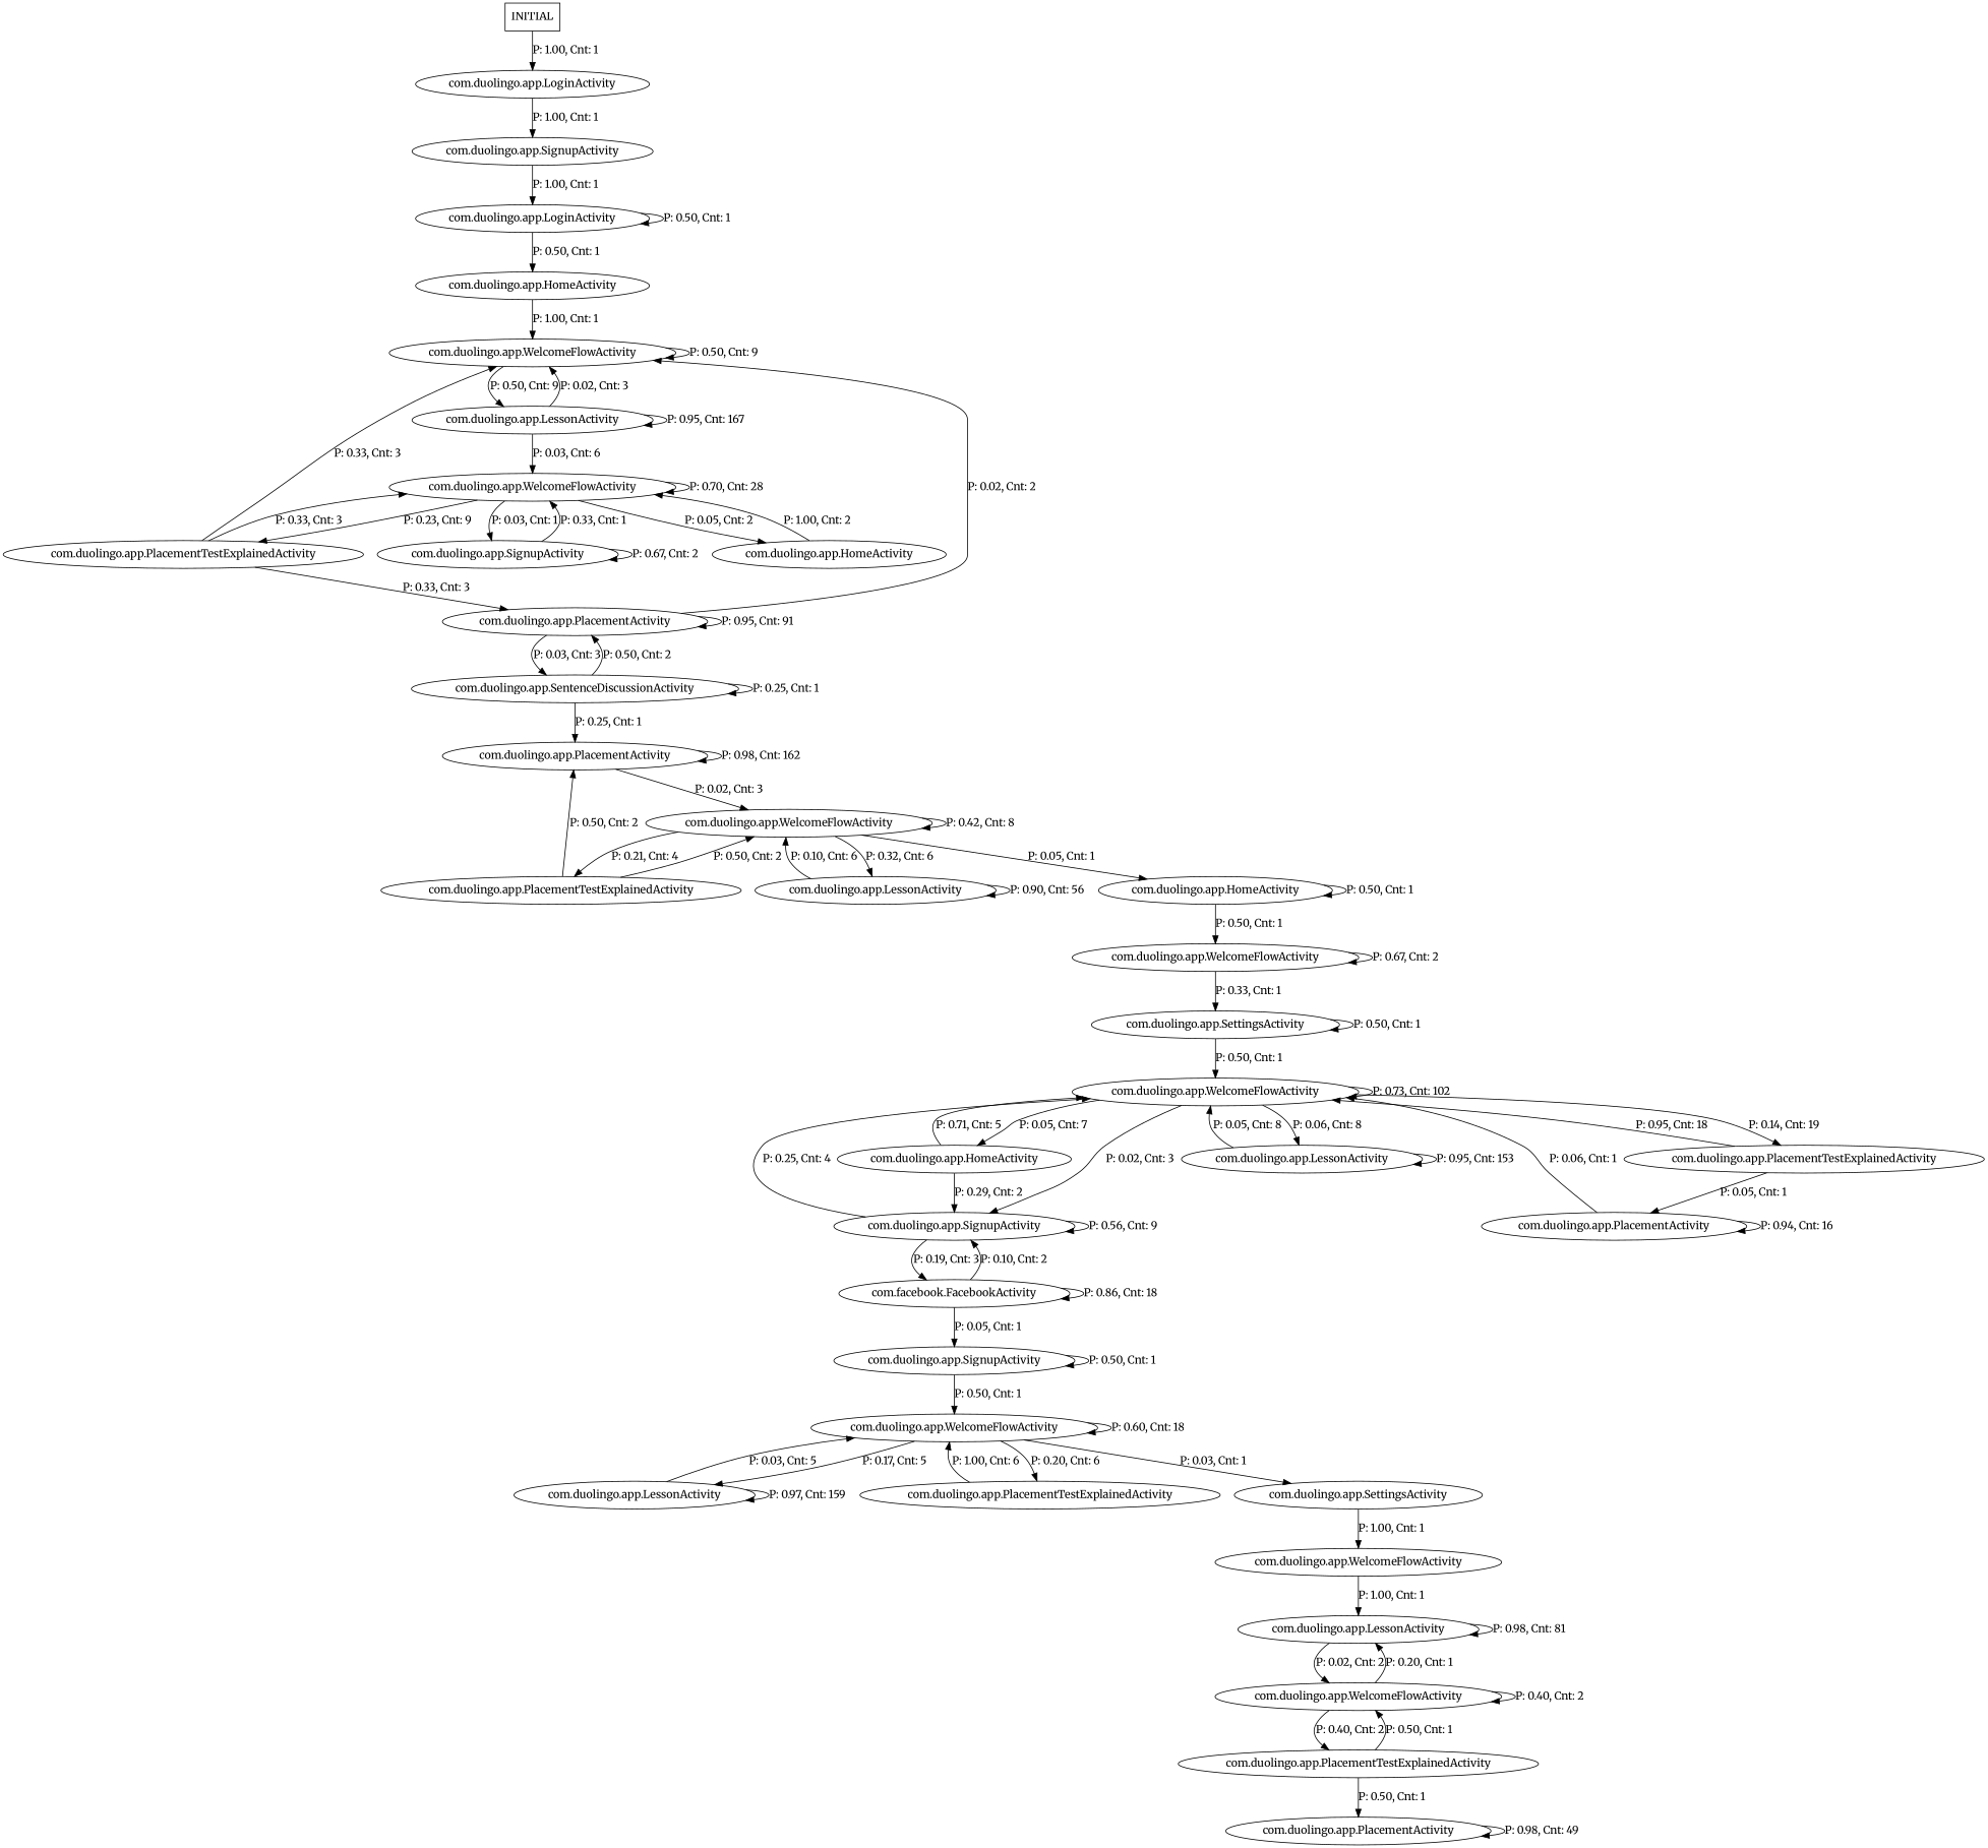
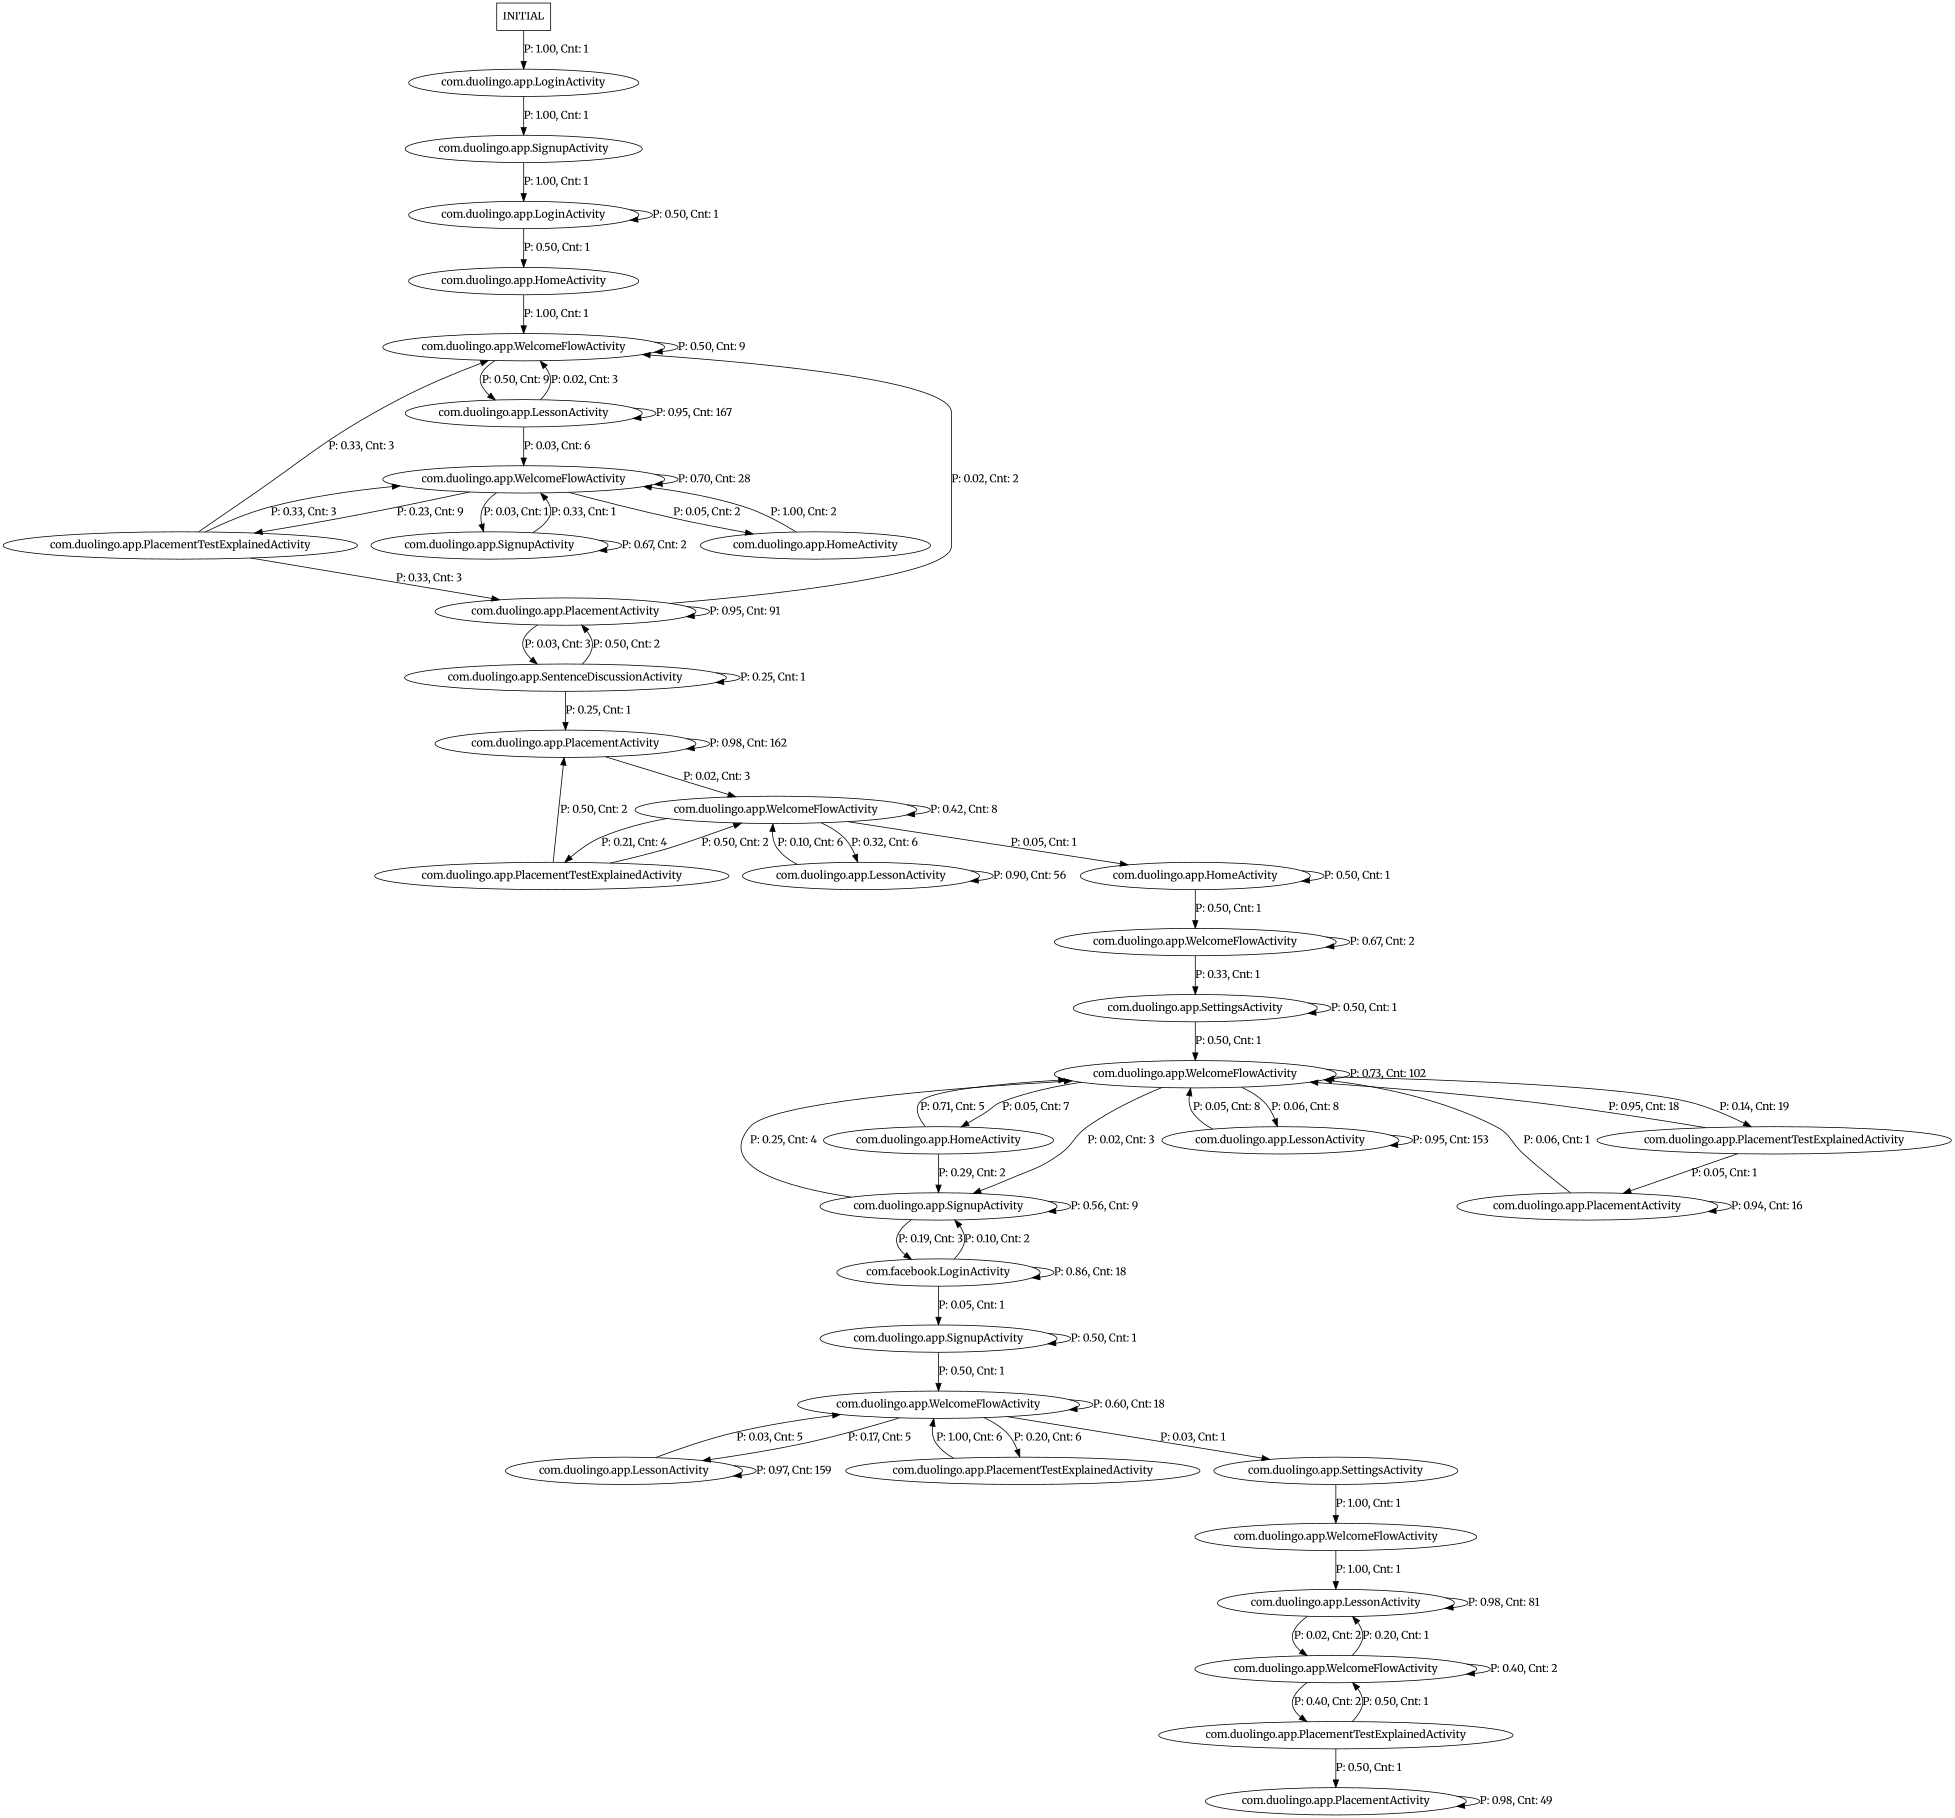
  digraph {
    fontname=Merriweather
    node [fontname=Merriweather]
    edge [fontname=Merriweather]
    n1 [label="com.duolingo.app.HomeActivity"]
    n2 [label="com.duolingo.app.WelcomeFlowActivity"]
    n3 [label="com.duolingo.app.LessonActivity"]
    n4 [label="com.duolingo.app.HomeActivity"]
    n5 [label="com.duolingo.app.WelcomeFlowActivity"]
    n6 [label="com.duolingo.app.PlacementTestExplainedActivity"]
    n7 [label="com.duolingo.app.SignupActivity"]
    n8 [label="com.duolingo.app.HomeActivity"]
    n9 [label="com.duolingo.app.WelcomeFlowActivity"]
    n10 [label="com.duolingo.app.SettingsActivity"]
    n11 [label="com.duolingo.app.HomeActivity"]
    n12 [label="com.duolingo.app.SignupActivity"]
    n13 [label="com.duolingo.app.WelcomeFlowActivity"]
-   n14 [label="com.facebook.FacebookActivity"]
+   n14 [label="com.facebook.LoginActivity"]
    n15 [label="com.duolingo.app.LessonActivity"]
    n16 [label="com.duolingo.app.PlacementTestExplainedActivity"]
    n17 [label="com.duolingo.app.LessonActivity"]
    n18 [label="com.duolingo.app.WelcomeFlowActivity"]
    n19 [label="com.duolingo.app.PlacementTestExplainedActivity"]
    n20 [label="com.duolingo.app.LessonActivity"]
    n21 [label="com.duolingo.app.WelcomeFlowActivity"]
    n22 [label="com.duolingo.app.PlacementTestExplainedActivity"]
    n23 [label="com.duolingo.app.LessonActivity"]
    n24 [label="com.duolingo.app.WelcomeFlowActivity"]
    n25 [label="com.duolingo.app.PlacementTestExplainedActivity"]
    n26 [label="com.duolingo.app.SettingsActivity"]
    n27 [label="com.duolingo.app.LoginActivity"]
    n28 [label="com.duolingo.app.SignupActivity"]
    n29 [label="com.duolingo.app.LoginActivity"]
    n30 [label="com.duolingo.app.PlacementActivity"]
    n31 [label="com.duolingo.app.PlacementActivity"]
    n32 [label="com.duolingo.app.PlacementActivity"]
    n33 [label="com.duolingo.app.PlacementActivity"]
    n34 [label="com.duolingo.app.SentenceDiscussionActivity"]
    n35 [label="com.duolingo.app.WelcomeFlowActivity"]
    n36 [label="com.duolingo.app.SignupActivity"]
    n37 [label=INITIAL shape=box]
    n1 -> n2 [label="P: 1.00, Cnt: 1"]
    n2 -> n2 [label="P: 0.50, Cnt: 9"]
    n2 -> n3 [label="P: 0.50, Cnt: 9"]
    n3 -> n2 [label="P: 0.02, Cnt: 3"]
    n3 -> n3 [label="P: 0.95, Cnt: 167"]
    n3 -> n5 [label="P: 0.03, Cnt: 6"]
    n4 -> n5 [label="P: 1.00, Cnt: 2"]
    n5 -> n4 [label="P: 0.05, Cnt: 2"]
    n5 -> n5 [label="P: 0.70, Cnt: 28"]
    n5 -> n6 [label="P: 0.23, Cnt: 9"]
    n5 -> n7 [label="P: 0.03, Cnt: 1"]
    n6 -> n2 [label="P: 0.33, Cnt: 3"]
    n6 -> n5 [label="P: 0.33, Cnt: 3"]
    n6 -> n33 [label="P: 0.33, Cnt: 3"]
    n7 -> n5 [label="P: 0.33, Cnt: 1"]
    n7 -> n7 [label="P: 0.67, Cnt: 2"]
    n8 -> n8 [label="P: 0.50, Cnt: 1"]
    n8 -> n9 [label="P: 0.50, Cnt: 1"]
    n9 -> n9 [label="P: 0.67, Cnt: 2"]
    n9 -> n10 [label="P: 0.33, Cnt: 1"]
    n10 -> n10 [label="P: 0.50, Cnt: 1"]
    n10 -> n13 [label="P: 0.50, Cnt: 1"]
    n11 -> n12 [label="P: 0.29, Cnt: 2"]
    n11 -> n13 [label="P: 0.71, Cnt: 5"]
    n12 -> n12 [label="P: 0.56, Cnt: 9"]
    n12 -> n13 [label="P: 0.25, Cnt: 4"]
    n12 -> n14 [label="P: 0.19, Cnt: 3"]
    n13 -> n11 [label="P: 0.05, Cnt: 7"]
    n13 -> n12 [label="P: 0.02, Cnt: 3"]
    n13 -> n13 [label="P: 0.73, Cnt: 102"]
    n13 -> n15 [label="P: 0.06, Cnt: 8"]
    n13 -> n16 [label="P: 0.14, Cnt: 19"]
    n14 -> n12 [label="P: 0.10, Cnt: 2"]
    n14 -> n14 [label="P: 0.86, Cnt: 18"]
    n14 -> n36 [label="P: 0.05, Cnt: 1"]
    n15 -> n13 [label="P: 0.05, Cnt: 8"]
    n15 -> n15 [label="P: 0.95, Cnt: 153"]
    n16 -> n13 [label="P: 0.95, Cnt: 18"]
    n16 -> n30 [label="P: 0.05, Cnt: 1"]
    n17 -> n17 [label="P: 0.90, Cnt: 56"]
    n17 -> n18 [label="P: 0.10, Cnt: 6"]
    n18 -> n8 [label="P: 0.05, Cnt: 1"]
    n18 -> n17 [label="P: 0.32, Cnt: 6"]
    n18 -> n18 [label="P: 0.42, Cnt: 8"]
    n18 -> n19 [label="P: 0.21, Cnt: 4"]
    n19 -> n18 [label="P: 0.50, Cnt: 2"]
    n19 -> n32 [label="P: 0.50, Cnt: 2"]
    n20 -> n20 [label="P: 0.98, Cnt: 81"]
    n20 -> n21 [label="P: 0.02, Cnt: 2"]
    n21 -> n20 [label="P: 0.20, Cnt: 1"]
    n21 -> n21 [label="P: 0.40, Cnt: 2"]
    n21 -> n22 [label="P: 0.40, Cnt: 2"]
    n22 -> n21 [label="P: 0.50, Cnt: 1"]
    n22 -> n31 [label="P: 0.50, Cnt: 1"]
    n23 -> n23 [label="P: 0.97, Cnt: 159"]
    n23 -> n24 [label="P: 0.03, Cnt: 5"]
    n24 -> n23 [label="P: 0.17, Cnt: 5"]
    n24 -> n24 [label="P: 0.60, Cnt: 18"]
    n24 -> n25 [label="P: 0.20, Cnt: 6"]
    n24 -> n26 [label="P: 0.03, Cnt: 1"]
    n25 -> n24 [label="P: 1.00, Cnt: 6"]
    n26 -> n35 [label="P: 1.00, Cnt: 1"]
    n27 -> n28 [label="P: 1.00, Cnt: 1"]
    n28 -> n29 [label="P: 1.00, Cnt: 1"]
    n29 -> n1 [label="P: 0.50, Cnt: 1"]
    n29 -> n29 [label="P: 0.50, Cnt: 1"]
    n30 -> n13 [label="P: 0.06, Cnt: 1"]
    n30 -> n30 [label="P: 0.94, Cnt: 16"]
    n31 -> n31 [label="P: 0.98, Cnt: 49"]
    n32 -> n18 [label="P: 0.02, Cnt: 3"]
    n32 -> n32 [label="P: 0.98, Cnt: 162"]
    n33 -> n2 [label="P: 0.02, Cnt: 2"]
    n33 -> n33 [label="P: 0.95, Cnt: 91"]
    n33 -> n34 [label="P: 0.03, Cnt: 3"]
    n34 -> n32 [label="P: 0.25, Cnt: 1"]
    n34 -> n33 [label="P: 0.50, Cnt: 2"]
    n34 -> n34 [label="P: 0.25, Cnt: 1"]
    n35 -> n20 [label="P: 1.00, Cnt: 1"]
    n36 -> n24 [label="P: 0.50, Cnt: 1"]
    n36 -> n36 [label="P: 0.50, Cnt: 1"]
    n37 -> n27 [label="P: 1.00, Cnt: 1"]
  }
